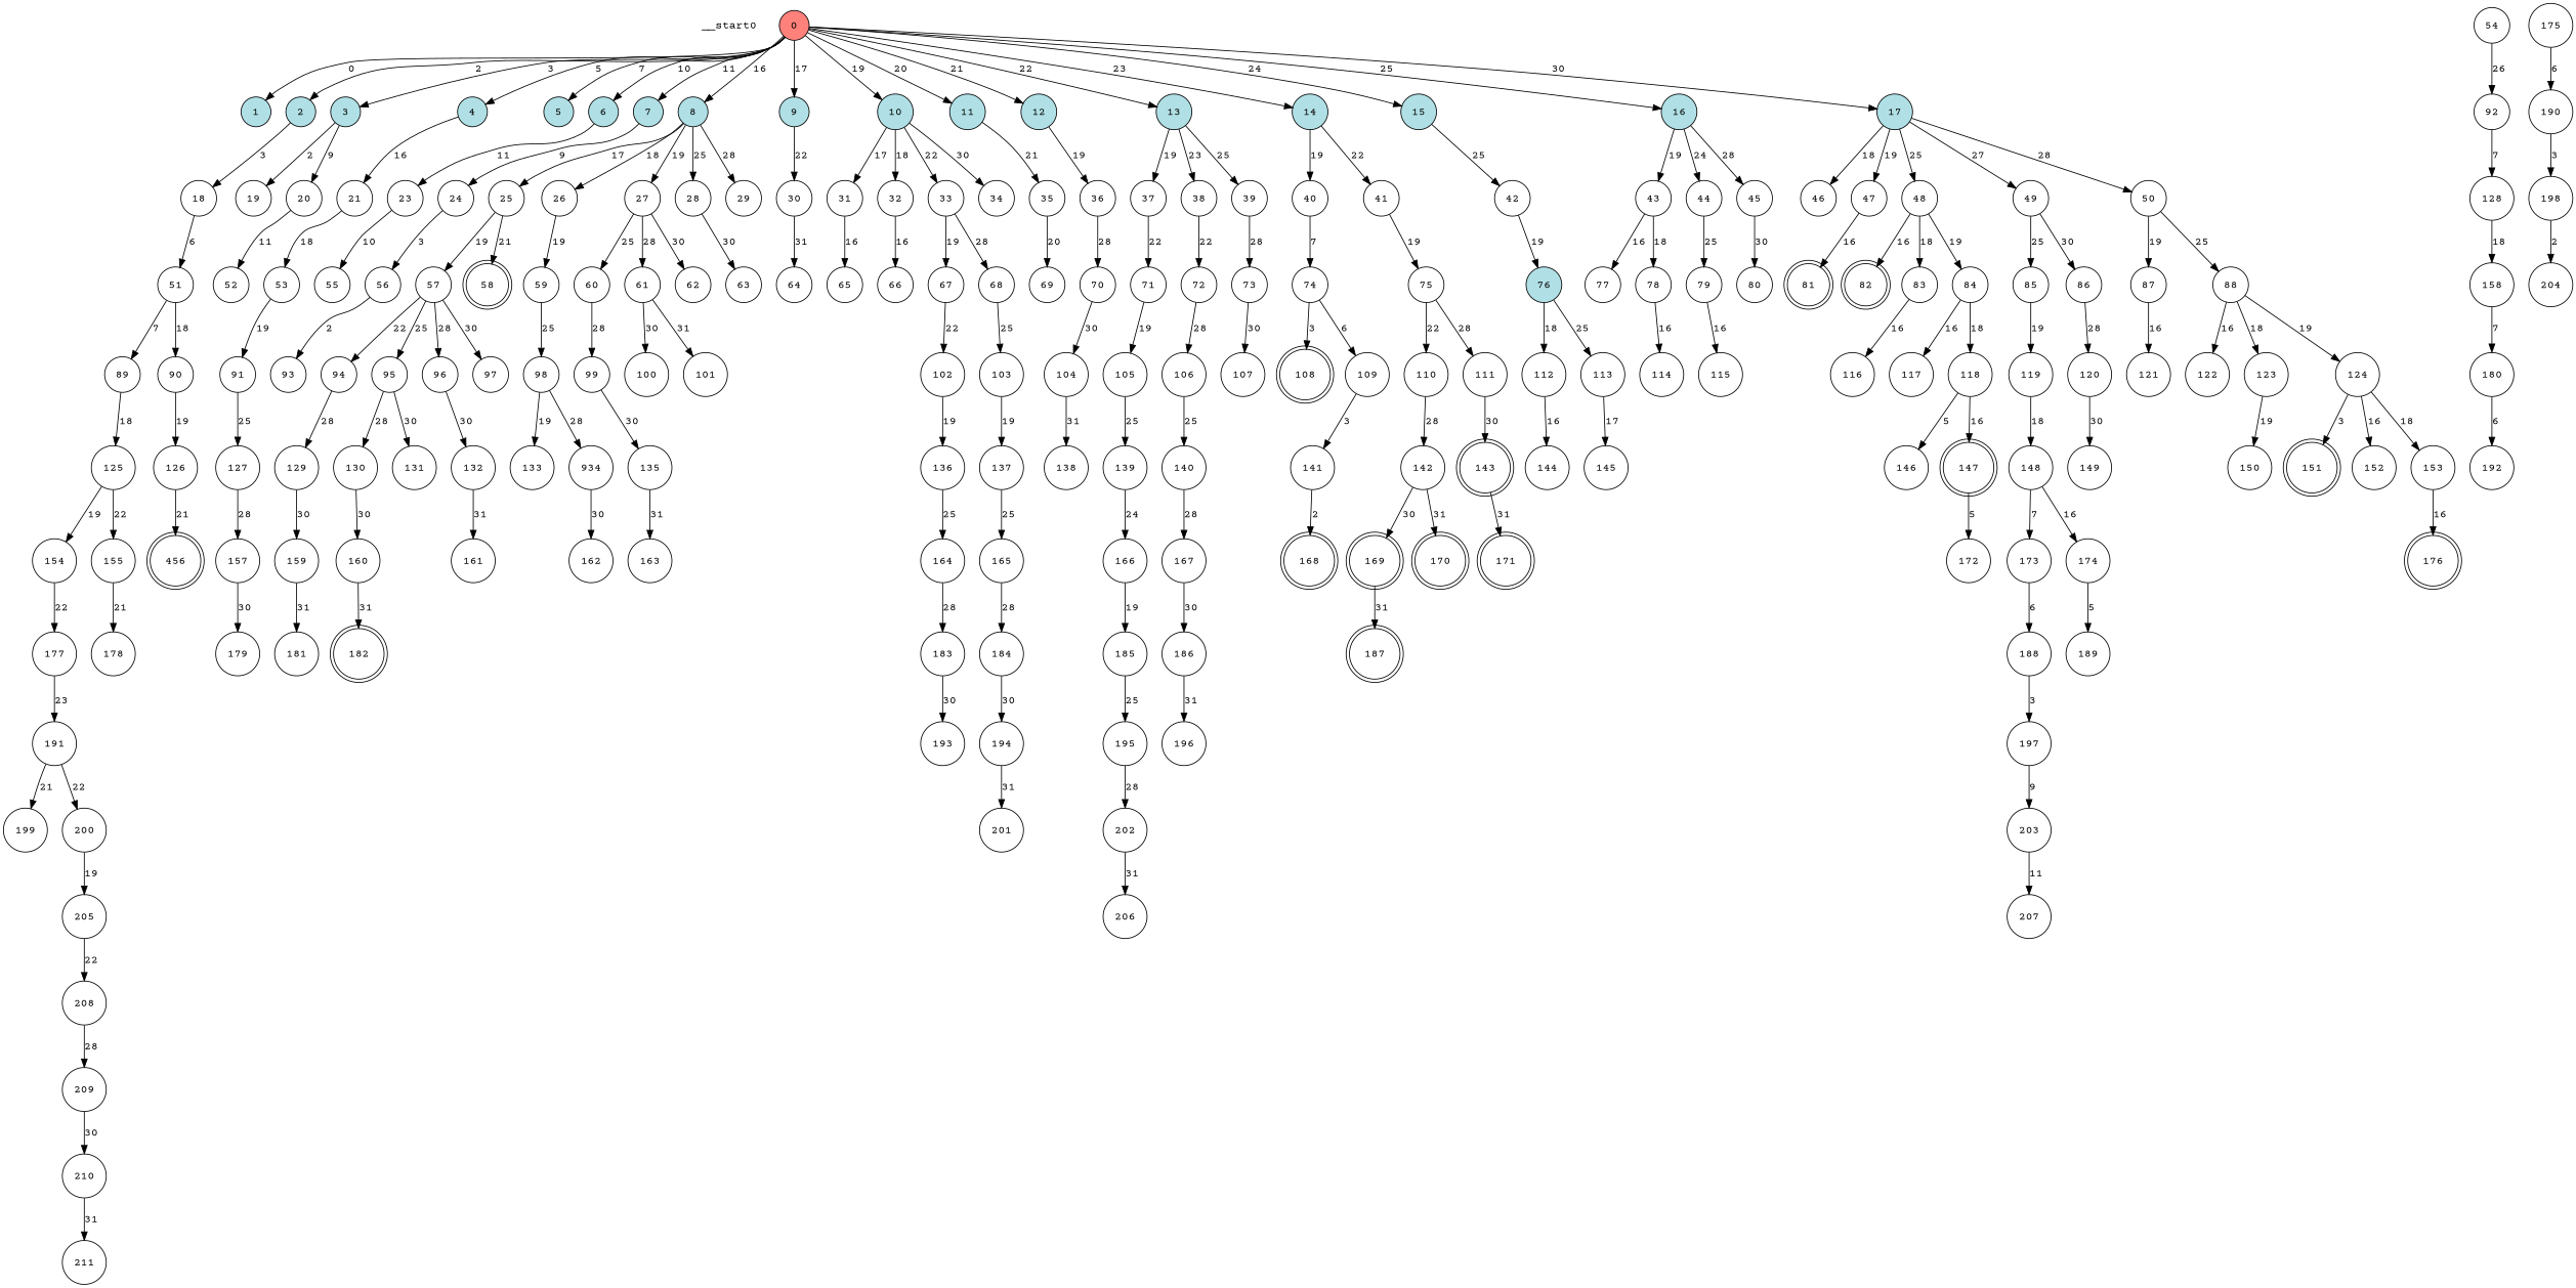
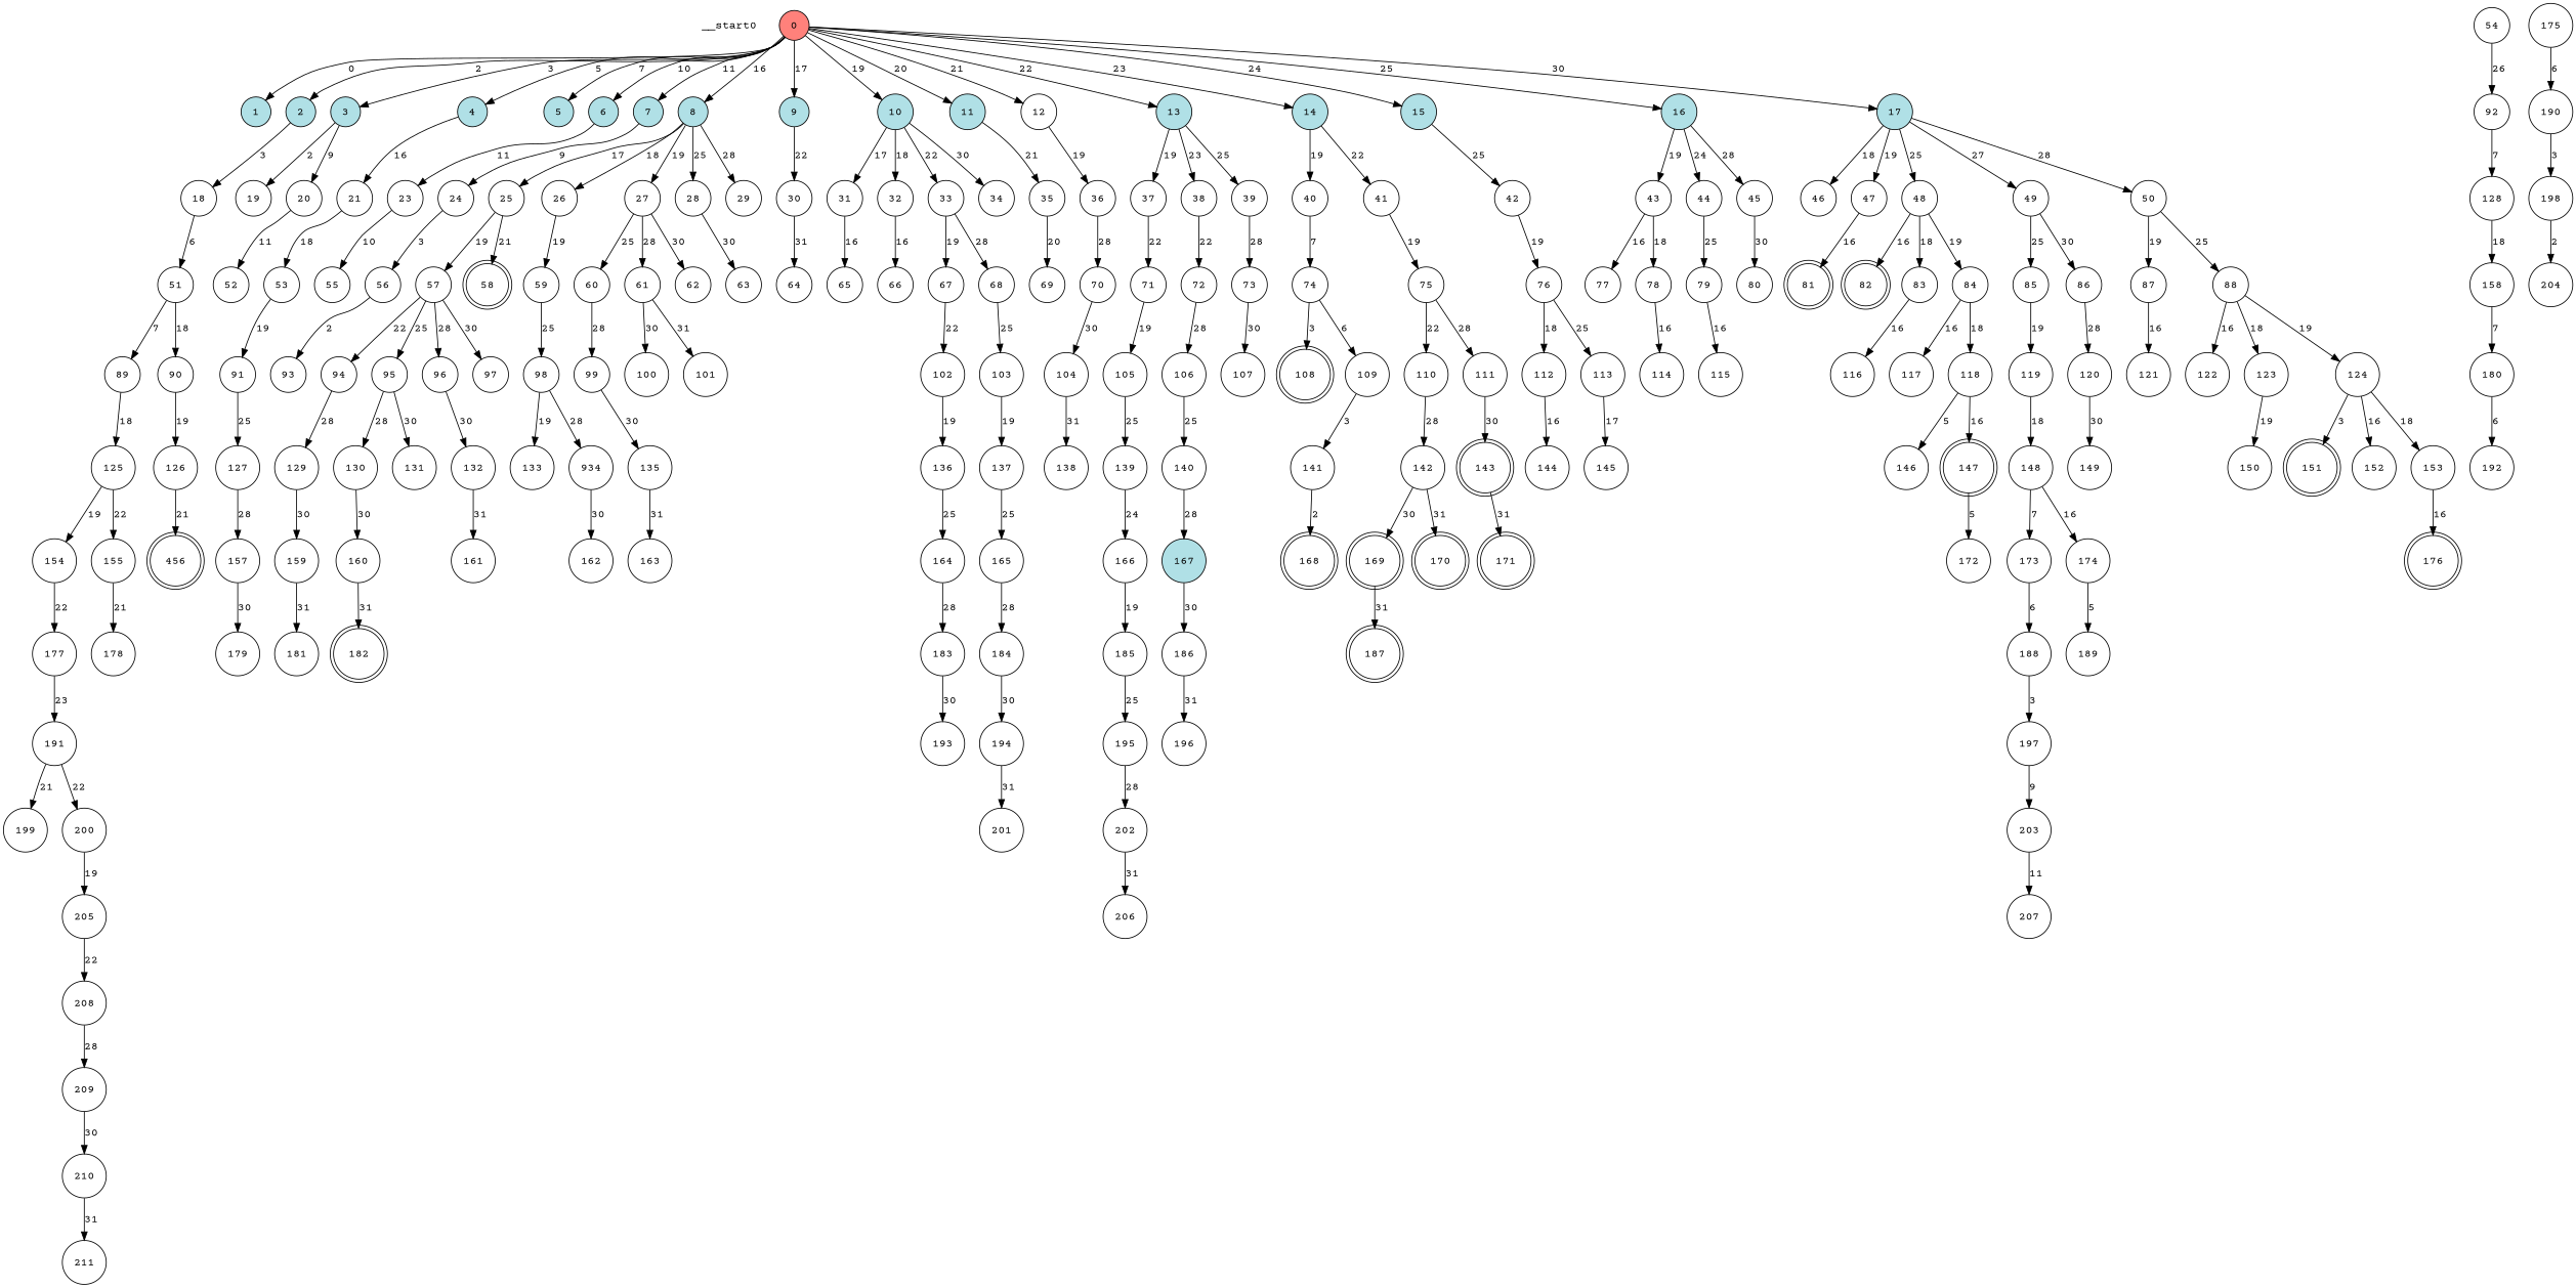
  digraph {
    fontname="Courier Prime"
    rankdir=TB
    node [fontname="Courier Prime" shape=circle color=black fillcolor=white style=filled]
    edge [fontname="Courier Prime"]
    __start0 [shape=none color="" fillcolor="" style=""]
    n2 [fillcolor="#ff817b" label=0]
    n3 [fillcolor=powderblue label=1]
    n4 [fillcolor=powderblue label=2]
    n5 [fillcolor=powderblue label=3]
    n6 [fillcolor=powderblue label=4]
    n7 [fillcolor=powderblue label=5]
    n8 [fillcolor=powderblue label=6]
    n9 [fillcolor=powderblue label=7]
    n10 [fillcolor=powderblue label=8]
    n11 [fillcolor=powderblue label=9]
    n12 [fillcolor=powderblue label=10]
    n13 [fillcolor=powderblue label=11]
-   n14 [fillcolor=powderblue label=12]
+   n14 [label=12]
    n15 [fillcolor=powderblue label=13]
    n16 [fillcolor=powderblue label=14]
    n17 [fillcolor=powderblue label=15]
    n18 [fillcolor=powderblue label=16]
    n19 [fillcolor=powderblue label=17]
    n20 [label=18]
    n21 [label=19]
    n22 [label=20]
    n23 [label=21]
    n24 [label=23]
    n25 [label=24]
    n26 [label=25]
    n27 [label=26]
    n28 [label=27]
    n29 [label=28]
    n30 [label=29]
    n31 [label=30]
    n32 [label=31]
    n33 [label=32]
    n34 [label=33]
    n35 [label=34]
    n36 [label=35]
    n37 [label=36]
    n38 [label=37]
    n39 [label=38]
    n40 [label=39]
    n41 [label=40]
    n42 [label=41]
    n43 [label=42]
    n44 [label=43]
    n45 [label=44]
    n46 [label=45]
    n47 [label=46]
    n48 [label=47]
    n49 [label=48]
    n50 [label=49]
    n51 [label=50]
    n52 [label=51]
    n53 [label=52]
    n54 [label=53]
    n55 [label=55]
    n56 [label=56]
    n57 [label=57]
    n58 [label=58 shape=doublecircle style="rounded,filled"]
    n59 [label=59]
    n60 [label=60]
    n61 [label=61]
    n62 [label=62]
    n63 [label=63]
    n64 [label=64]
    n65 [label=65]
    n66 [label=66]
    n67 [label=67]
    n68 [label=68]
    n69 [label=69]
    n70 [label=70]
    n71 [label=71]
    n72 [label=72]
    n73 [label=73]
    n74 [label=74]
    n75 [label=75]
-   n76 [fillcolor=powderblue label=76]
+   n76 [label=76]
    n77 [label=77]
    n78 [label=78]
    n79 [label=79]
    n80 [label=80]
    n81 [label=81 shape=doublecircle style="rounded,filled"]
    n82 [label=82 shape=doublecircle style="rounded,filled"]
    n83 [label=83]
    n84 [label=84]
    n85 [label=85]
    n86 [label=86]
    n87 [label=87]
    n88 [label=88]
    n89 [label=89]
    n90 [label=90]
    n91 [label=91]
    n92 [label=54]
    n93 [label=92]
    n94 [label=93]
    n95 [label=94]
    n96 [label=95]
    n97 [label=96]
    n98 [label=97]
    n99 [label=98]
    n100 [label=99]
    n101 [label=100]
    n102 [label=101]
    n103 [label=102]
    n104 [label=103]
    n105 [label=104]
    n106 [label=105]
    n107 [label=106]
    n108 [label=107]
    n109 [label=108 shape=doublecircle style="rounded,filled"]
    n110 [label=109]
    n111 [label=110]
    n112 [label=111]
    n113 [label=112]
    n114 [label=113]
    n115 [label=114]
    n116 [label=115]
    n117 [label=116]
    n118 [label=117]
    n119 [label=118]
    n120 [label=119]
    n121 [label=120]
    n122 [label=121]
    n123 [label=122]
    n124 [label=123]
    n125 [label=124]
    n126 [label=125]
    n127 [label=126]
    n128 [label=127]
    n129 [label=128]
    n130 [label=129]
    n131 [label=130]
    n132 [label=131]
    n133 [label=132]
    n134 [label=133]
    n135 [label=934]
    n136 [label=135]
    n137 [label=136]
    n138 [label=137]
    n139 [label=138]
    n140 [label=139]
    n141 [label=140]
    n142 [label=141]
    n143 [label=142]
    n144 [label=143 shape=doublecircle style="rounded,filled"]
    n145 [label=144]
    n146 [label=145]
    n147 [label=146]
    n148 [label=147 shape=doublecircle style="rounded,filled"]
    n149 [label=148]
    n150 [label=149]
    n151 [label=150]
    n152 [label=151 shape=doublecircle style="rounded,filled"]
    n153 [label=152]
    n154 [label=153]
    n155 [label=154]
    n156 [label=155]
    n157 [label=456 shape=doublecircle style="rounded,filled"]
    n158 [label=157]
    n159 [label=158]
    n160 [label=159]
    n161 [label=160]
    n162 [label=161]
    n163 [label=162]
    n164 [label=163]
    n165 [label=164]
    n166 [label=165]
    n167 [label=166]
-   n168 [label=167]
+   n168 [fillcolor=powderblue label=167]
    n169 [label=168 shape=doublecircle style="rounded,filled"]
    n170 [label=169 shape=doublecircle style="rounded,filled"]
    n171 [label=170 shape=doublecircle style="rounded,filled"]
    n172 [label=171 shape=doublecircle style="rounded,filled"]
    n173 [label=172]
    n174 [label=173]
    n175 [label=174]
    n176 [label=176 shape=doublecircle style="rounded,filled"]
    n177 [label=177]
    n178 [label=178]
    n179 [label=179]
    n180 [label=180]
    n181 [label=181]
    n182 [label=182 shape=doublecircle style="rounded,filled"]
    n183 [label=183]
    n184 [label=184]
    n185 [label=185]
    n186 [label=186]
    n187 [label=187 shape=doublecircle style="rounded,filled"]
    n188 [label=188]
    n189 [label=189]
    n190 [label=175]
    n191 [label=190]
    n192 [label=191]
    n193 [label=192]
    n194 [label=193]
    n195 [label=194]
    n196 [label=195]
    n197 [label=196]
    n198 [label=197]
    n199 [label=198]
    n200 [label=199]
    n201 [label=200]
    n202 [label=201]
    n203 [label=202]
    n204 [label=203]
    n205 [label=204]
    n206 [label=205]
    n207 [label=206]
    n208 [label=207]
    n209 [label=208]
    n210 [label=209]
    n211 [label=210]
    n212 [label=211]
    n2 -> n3 [label=0]
    n2 -> n4 [label=2]
    n2 -> n5 [label=3]
    n2 -> n6 [label=5]
    n2 -> n7 [label=7]
    n2 -> n8 [label=10]
    n2 -> n9 [label=11]
    n2 -> n10 [label=16]
    n2 -> n11 [label=17]
    n2 -> n12 [label=19]
    n2 -> n13 [label=20]
    n2 -> n14 [label=21]
    n2 -> n15 [label=22]
    n2 -> n16 [label=23]
    n2 -> n17 [label=24]
    n2 -> n18 [label=25]
    n2 -> n19 [label=30]
    n4 -> n20 [label=3]
    n5 -> n21 [label=2]
    n5 -> n22 [label=9]
    n6 -> n23 [label=16]
    n8 -> n24 [label=11]
    n9 -> n25 [label=9]
    n10 -> n26 [label=17]
    n10 -> n27 [label=18]
    n10 -> n28 [label=19]
    n10 -> n29 [label=25]
    n10 -> n30 [label=28]
    n11 -> n31 [label=22]
    n12 -> n32 [label=17]
    n12 -> n33 [label=18]
    n12 -> n34 [label=22]
    n12 -> n35 [label=30]
    n13 -> n36 [label=21]
    n14 -> n37 [label=19]
    n15 -> n38 [label=19]
    n15 -> n39 [label=23]
    n15 -> n40 [label=25]
    n16 -> n41 [label=19]
    n16 -> n42 [label=22]
    n17 -> n43 [label=25]
    n18 -> n44 [label=19]
    n18 -> n45 [label=24]
    n18 -> n46 [label=28]
    n19 -> n47 [label=18]
    n19 -> n48 [label=19]
    n19 -> n49 [label=25]
    n19 -> n50 [label=27]
    n19 -> n51 [label=28]
    n20 -> n52 [label=6]
    n22 -> n53 [label=11]
    n23 -> n54 [label=18]
    n24 -> n55 [label=10]
    n25 -> n56 [label=3]
    n26 -> n57 [label=19]
    n26 -> n58 [label=21]
    n27 -> n59 [label=19]
    n28 -> n60 [label=25]
    n28 -> n61 [label=28]
    n28 -> n62 [label=30]
    n29 -> n63 [label=30]
    n31 -> n64 [label=31]
    n32 -> n65 [label=16]
    n33 -> n66 [label=16]
    n34 -> n67 [label=19]
    n34 -> n68 [label=28]
    n36 -> n69 [label=20]
    n37 -> n70 [label=28]
    n38 -> n71 [label=22]
    n39 -> n72 [label=22]
    n40 -> n73 [label=28]
    n41 -> n74 [label=7]
    n42 -> n75 [label=19]
    n43 -> n76 [label=19]
    n44 -> n77 [label=16]
    n44 -> n78 [label=18]
    n45 -> n79 [label=25]
    n46 -> n80 [label=30]
    n48 -> n81 [label=16]
    n49 -> n82 [label=16]
    n49 -> n83 [label=18]
    n49 -> n84 [label=19]
    n50 -> n85 [label=25]
    n50 -> n86 [label=30]
    n51 -> n87 [label=19]
    n51 -> n88 [label=25]
    n52 -> n89 [label=7]
    n52 -> n90 [label=18]
    n54 -> n91 [label=19]
    n56 -> n94 [label=2]
    n57 -> n95 [label=22]
    n57 -> n96 [label=25]
    n57 -> n97 [label=28]
    n57 -> n98 [label=30]
    n59 -> n99 [label=25]
    n60 -> n100 [label=28]
    n61 -> n101 [label=30]
    n61 -> n102 [label=31]
    n67 -> n103 [label=22]
    n68 -> n104 [label=25]
    n70 -> n105 [label=30]
    n71 -> n106 [label=19]
    n72 -> n107 [label=28]
    n73 -> n108 [label=30]
    n74 -> n109 [label=3]
    n74 -> n110 [label=6]
    n75 -> n111 [label=22]
    n75 -> n112 [label=28]
    n76 -> n113 [label=18]
    n76 -> n114 [label=25]
    n78 -> n115 [label=16]
    n79 -> n116 [label=16]
    n83 -> n117 [label=16]
    n84 -> n118 [label=16]
    n84 -> n119 [label=18]
    n85 -> n120 [label=19]
    n86 -> n121 [label=28]
    n87 -> n122 [label=16]
    n88 -> n123 [label=16]
    n88 -> n124 [label=18]
    n88 -> n125 [label=19]
    n89 -> n126 [label=18]
    n90 -> n127 [label=19]
    n91 -> n128 [label=25]
    n92 -> n93 [label=26]
    n93 -> n129 [label=7]
    n95 -> n130 [label=28]
    n96 -> n131 [label=28]
    n96 -> n132 [label=30]
    n97 -> n133 [label=30]
    n99 -> n134 [label=19]
    n99 -> n135 [label=28]
    n100 -> n136 [label=30]
    n103 -> n137 [label=19]
    n104 -> n138 [label=19]
    n105 -> n139 [label=31]
    n106 -> n140 [label=25]
    n107 -> n141 [label=25]
    n110 -> n142 [label=3]
    n111 -> n143 [label=28]
    n112 -> n144 [label=30]
    n113 -> n145 [label=16]
    n114 -> n146 [label=17]
    n119 -> n147 [label=5]
    n119 -> n148 [label=16]
    n120 -> n149 [label=18]
    n121 -> n150 [label=30]
    n124 -> n151 [label=19]
    n125 -> n152 [label=3]
    n125 -> n153 [label=16]
    n125 -> n154 [label=18]
    n126 -> n155 [label=19]
    n126 -> n156 [label=22]
    n127 -> n157 [label=21]
    n128 -> n158 [label=28]
    n129 -> n159 [label=18]
    n130 -> n160 [label=30]
    n131 -> n161 [label=30]
    n133 -> n162 [label=31]
    n135 -> n163 [label=30]
    n136 -> n164 [label=31]
    n137 -> n165 [label=25]
    n138 -> n166 [label=25]
    n140 -> n167 [label=24]
    n141 -> n168 [label=28]
    n142 -> n169 [label=2]
    n143 -> n170 [label=30]
    n143 -> n171 [label=31]
    n144 -> n172 [label=31]
    n148 -> n173 [label=5]
    n149 -> n174 [label=7]
    n149 -> n175 [label=16]
    n154 -> n176 [label=16]
    n155 -> n177 [label=22]
    n156 -> n178 [label=21]
    n158 -> n179 [label=30]
    n159 -> n180 [label=7]
    n160 -> n181 [label=31]
    n161 -> n182 [label=31]
    n165 -> n183 [label=28]
    n166 -> n184 [label=28]
    n167 -> n185 [label=19]
    n168 -> n186 [label=30]
    n170 -> n187 [label=31]
    n174 -> n188 [label=6]
    n175 -> n189 [label=5]
    n177 -> n192 [label=23]
    n180 -> n193 [label=6]
    n183 -> n194 [label=30]
    n184 -> n195 [label=30]
    n185 -> n196 [label=25]
    n186 -> n197 [label=31]
    n188 -> n198 [label=3]
    n190 -> n191 [label=6]
    n191 -> n199 [label=3]
    n192 -> n200 [label=21]
    n192 -> n201 [label=22]
    n195 -> n202 [label=31]
    n196 -> n203 [label=28]
    n198 -> n204 [label=9]
    n199 -> n205 [label=2]
    n201 -> n206 [label=19]
    n203 -> n207 [label=31]
    n204 -> n208 [label=11]
    n206 -> n209 [label=22]
    n209 -> n210 [label=28]
    n210 -> n211 [label=30]
    n211 -> n212 [label=31]
  }
